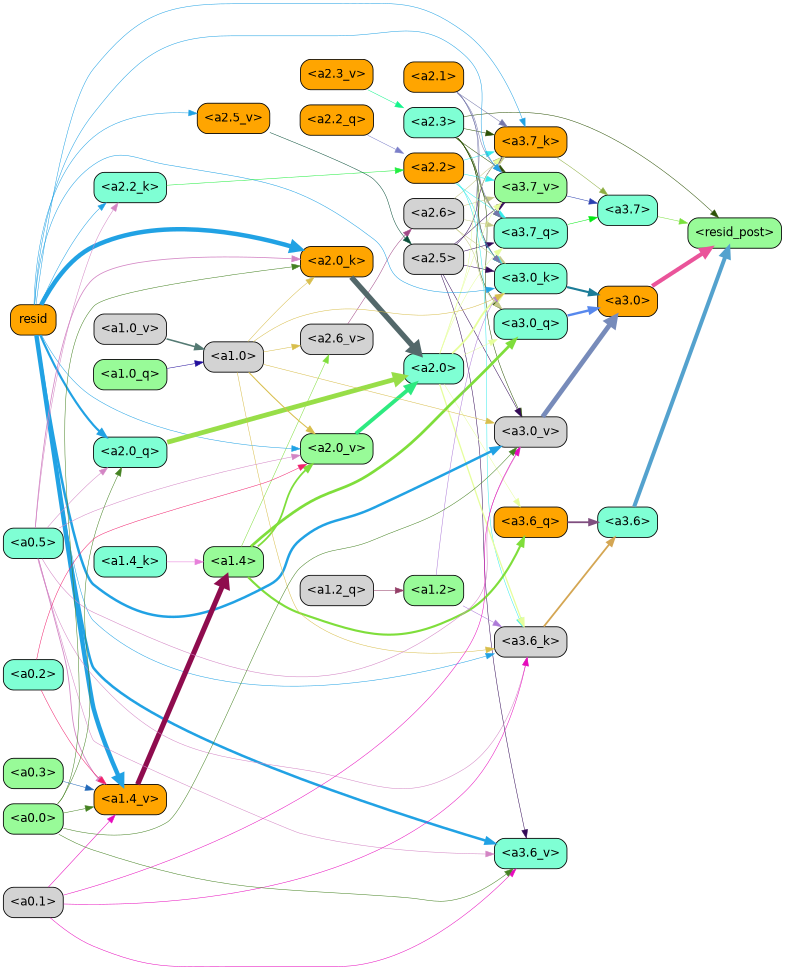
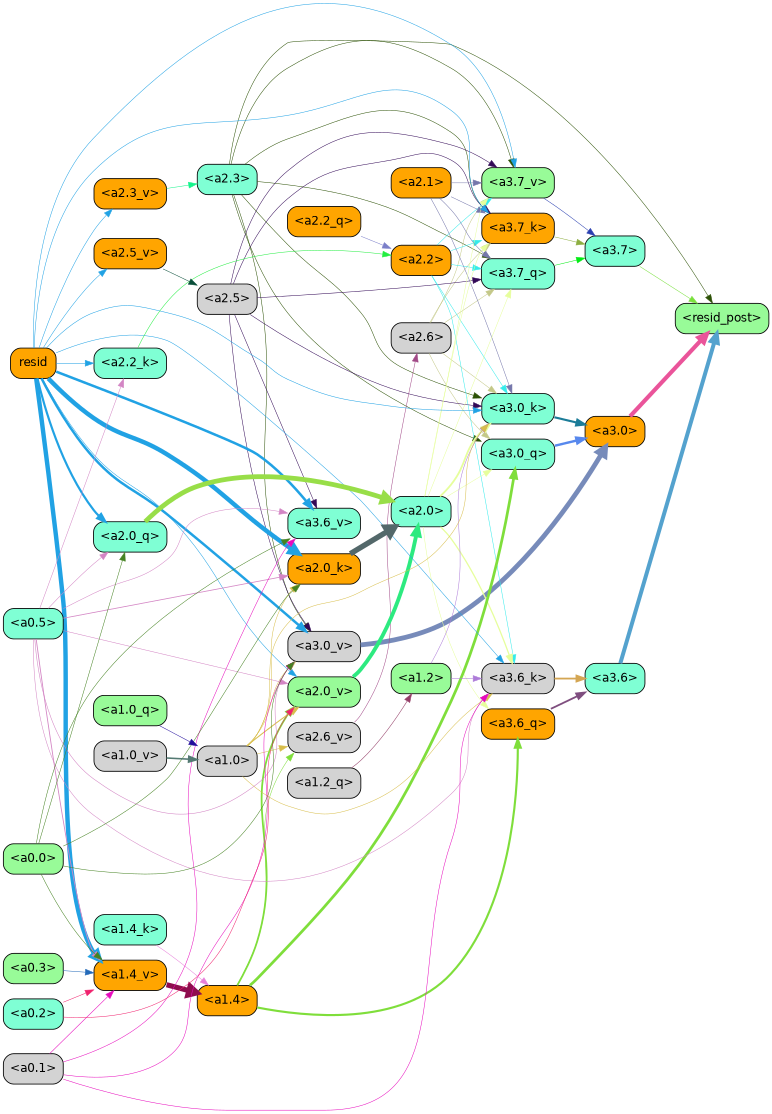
  strict digraph {
    rankdir=LR
    splines=true
    node [color=black fillcolor=aquamarine fontname=Helvetica shape=box style="filled, rounded"]
    edge [color="#21a2e4" penwidth=0.6]
    "<resid_post>" [fillcolor=palegreen]
    "<a3.7>"
    "<a3.6>"
    "<a3.0>" [fillcolor=orange]
    "<a2.3>"
    "<a3.7_q>"
    "<a3.0_q>"
    "<a3.7_k>" [fillcolor=orange]
    "<a3.0_k>"
    "<a3.7_v>" [fillcolor=palegreen]
    "<a3.0_v>" [fillcolor=lightgrey]
    "<a3.6_q>" [fillcolor=orange]
    "<a3.6_k>" [fillcolor=lightgrey]
    "<a2.6>" [fillcolor=lightgrey]
    "<a2.5>" [fillcolor=lightgrey]
    "<a3.6_v>"
    "<a2.2>" [fillcolor=orange]
    "<a2.1>" [fillcolor=orange]
    "<a2.0>"
-   "<a1.4>" [fillcolor=palegreen]
+   "<a1.4>" [fillcolor=orange]
    "<a2.6_v>" [fillcolor=lightgrey]
    "<a2.0_v>" [fillcolor=palegreen]
    n23 [fillcolor=orange label=resid]
    "<a2.0_q>"
    "<a2.2_k>"
    "<a2.0_k>" [fillcolor=orange]
    "<a2.5_v>" [fillcolor=orange]
    "<a2.3_v>" [fillcolor=orange]
    "<a1.4_v>" [fillcolor=orange]
    "<a1.2>" [fillcolor=palegreen]
    "<a1.0>" [fillcolor=lightgrey]
    "<a0.5>"
    "<a0.1>" [fillcolor=lightgrey]
    "<a0.0>" [fillcolor=palegreen]
    "<a2.2_q>" [fillcolor=orange]
    "<a0.2>"
    "<a1.2_q>" [fillcolor=lightgrey]
    "<a1.0_q>" [fillcolor=palegreen]
    "<a1.4_k>"
    "<a1.0_v>" [fillcolor=lightgrey]
    "<a0.3>" [fillcolor=palegreen]
    "<a3.7>" -> "<resid_post>" [color="#79e03c"]
    "<a3.6>" -> "<resid_post>" [color="#54a2ce" penwidth=4.753257989883423]
    "<a3.0>" -> "<resid_post>" [color="#ea549a" penwidth=4.90053927898407]
    "<a2.3>" -> "<resid_post>" [color="#2c5105"]
    "<a2.3>" -> "<a3.7_q>" [color="#2c5105"]
    "<a2.3>" -> "<a3.0_q>" [color="#2c5105"]
    "<a2.3>" -> "<a3.7_k>" [color="#2c5105"]
    "<a2.3>" -> "<a3.0_k>" [color="#2c5105"]
    "<a2.3>" -> "<a3.7_v>" [color="#2c5105"]
    "<a2.3>" -> "<a3.0_v>" [color="#2c5105"]
    "<a3.7_q>" -> "<a3.7>" [color="#02eb13"]
    "<a3.0_q>" -> "<a3.0>" [color="#5788ed" penwidth=2.870753765106201]
    "<a3.7_k>" -> "<a3.7>" [color="#8dae41"]
    "<a3.0_k>" -> "<a3.0>" [color="#1b7c98" penwidth=2.520303964614868]
    "<a3.7_v>" -> "<a3.7>" [color="#2a3fb0"]
    "<a3.0_v>" -> "<a3.0>" [color="#778bba" penwidth=5.680712580680847]
    "<a3.6_q>" -> "<a3.6>" [color="#7f4e7f" penwidth=2.160832464694977]
    "<a3.6_k>" -> "<a3.6>" [color="#d4a653" penwidth=2.13908451795578]
    "<a2.6>" -> "<a3.7_q>" [color="#c4c888"]
    "<a2.6>" -> "<a3.0_q>" [color="#c4c888"]
    "<a2.6>" -> "<a3.7_k>" [color="#c4c888"]
    "<a2.6>" -> "<a3.0_k>" [color="#c4c888"]
    "<a2.6>" -> "<a3.7_v>" [color="#c4c888"]
    "<a2.5>" -> "<a3.7_q>" [color="#330a57"]
    "<a2.5>" -> "<a3.7_k>" [color="#330a57"]
    "<a2.5>" -> "<a3.0_k>" [color="#330a57"]
    "<a2.5>" -> "<a3.7_v>" [color="#330a57"]
    "<a2.5>" -> "<a3.0_v>" [color="#330a57"]
    "<a2.5>" -> "<a3.6_v>" [color="#330a57"]
    "<a2.2>" -> "<a3.7_q>" [color="#35ebeb"]
    "<a2.2>" -> "<a3.7_k>" [color="#35ebeb"]
    "<a2.2>" -> "<a3.0_k>" [color="#35ebeb"]
    "<a2.2>" -> "<a3.7_v>" [color="#35ebeb"]
    "<a2.2>" -> "<a3.6_k>" [color="#35ebeb"]
    "<a2.1>" -> "<a3.7_q>" [color="#7577ab"]
    "<a2.1>" -> "<a3.7_k>" [color="#7577ab"]
    "<a2.1>" -> "<a3.0_k>" [color="#7577ab"]
    "<a2.1>" -> "<a3.7_v>" [color="#7577ab"]
    "<a2.0>" -> "<a3.7_q>" [color="#e6fe9c"]
    "<a2.0>" -> "<a3.0_q>" [color="#e6fe9c"]
    "<a2.0>" -> "<a3.7_k>" [color="#e6fe9c"]
    "<a2.0>" -> "<a3.0_k>" [color="#e6fe9c" penwidth=2.172017753124237]
    "<a2.0>" -> "<a3.7_v>" [color="#e6fe9c"]
    "<a2.0>" -> "<a3.6_q>" [color="#e6fe9c"]
    "<a2.0>" -> "<a3.6_k>" [color="#e6fe9c" penwidth=1.5348684191703796]
    "<a1.4>" -> "<a3.0_q>" [color="#7fde3b" penwidth=3.2595192790031433]
    "<a1.4>" -> "<a3.6_q>" [color="#7fde3b" penwidth=2.532623291015625]
    "<a1.4>" -> "<a2.6_v>" [color="#7fde3b"]
    "<a1.4>" -> "<a2.0_v>" [color="#7fde3b" penwidth=2.1199009865522385]
    "<a2.6_v>" -> "<a2.6>" [color="#a14987"]
    "<a2.0_v>" -> "<a2.0>" [color="#2dea80" penwidth=4.592647075653076]
    n23 -> "<a3.7_k>"
    n23 -> "<a3.0_k>" [penwidth=0.6117386221885681]
    n23 -> "<a3.7_v>"
    n23 -> "<a3.0_v>" [penwidth=2.969020187854767]
    n23 -> "<a3.6_k>"
    n23 -> "<a3.6_v>" [penwidth=3.0186105966567993]
    n23 -> "<a2.0_v>"
    n23 -> "<a2.0_q>" [penwidth=2.5791755318641663]
    n23 -> "<a2.2_k>"
    n23 -> "<a2.0_k>" [penwidth=5.307481050491333]
    n23 -> "<a2.5_v>"
+   n23 -> "<a2.3_v>"
    n23 -> "<a1.4_v>" [penwidth=5.2540810108184814]
    "<a2.0_q>" -> "<a2.0>" [color="#98de48" penwidth=5.682948350906372]
    "<a2.2_k>" -> "<a2.2>" [color="#23ee41"]
    "<a2.0_k>" -> "<a2.0>" [color="#53686a" penwidth=6.450693130493164]
    "<a2.5_v>" -> "<a2.5>" [color="#0a4f3a"]
    "<a2.3_v>" -> "<a2.3>" [color="#15f48c"]
    "<a1.4_v>" -> "<a1.4>" [color="#8f0c4e" penwidth=6.149721145629883]
    "<a1.2>" -> "<a3.0_k>" [color="#ad7bd8"]
    "<a1.2>" -> "<a3.6_k>" [color="#ad7bd8"]
    "<a1.0>" -> "<a3.0_k>" [color="#d8be4c"]
    "<a1.0>" -> "<a3.0_v>" [color="#d8be4c"]
    "<a1.0>" -> "<a3.6_k>" [color="#d8be4c"]
    "<a1.0>" -> "<a2.6_v>" [color="#d8be4c"]
    "<a1.0>" -> "<a2.0_v>" [color="#d8be4c" penwidth=1.237271785736084]
    "<a1.0>" -> "<a2.0_k>" [color="#d8be4c"]
    "<a0.5>" -> "<a3.0_v>" [color="#d385c4" penwidth=0.6409564018249512]
    "<a0.5>" -> "<a3.6_k>" [color="#d385c4"]
    "<a0.5>" -> "<a3.6_v>" [color="#d385c4"]
    "<a0.5>" -> "<a2.0_v>" [color="#d385c4"]
    "<a0.5>" -> "<a2.0_q>" [color="#d385c4"]
    "<a0.5>" -> "<a2.2_k>" [color="#d385c4"]
    "<a0.5>" -> "<a2.0_k>" [color="#d385c4" penwidth=0.9355769157409668]
    "<a0.5>" -> "<a1.4_v>" [color="#d385c4" penwidth=1.016412615776062]
    "<a0.1>" -> "<a3.0_v>" [color="#e70abd"]
    "<a0.1>" -> "<a3.6_k>" [color="#e70abd"]
    "<a0.1>" -> "<a3.6_v>" [color="#e70abd"]
    "<a0.1>" -> "<a1.4_v>" [color="#e70abd" penwidth=0.6440334320068359]
    "<a0.0>" -> "<a3.0_v>" [color="#458222"]
    "<a0.0>" -> "<a3.6_v>" [color="#458222"]
    "<a0.0>" -> "<a2.0_q>" [color="#458222"]
    "<a0.0>" -> "<a2.0_k>" [color="#458222"]
    "<a0.0>" -> "<a1.4_v>" [color="#458222"]
    "<a2.2_q>" -> "<a2.2>" [color="#7b7fc9"]
    "<a0.2>" -> "<a2.0_v>" [color="#f0216d"]
    "<a0.2>" -> "<a1.4_v>" [color="#f0216d"]
    "<a1.2_q>" -> "<a1.2>" [color="#943e67" penwidth=0.6323684453964233]
    "<a1.0_q>" -> "<a1.0>" [color="#230e9c"]
    "<a1.4_k>" -> "<a1.4>" [color="#e780da"]
    "<a1.0_v>" -> "<a1.0>" [color="#547a73" penwidth=1.874430701136589]
    "<a0.3>" -> "<a1.4_v>" [color="#236ab9"]
  }
